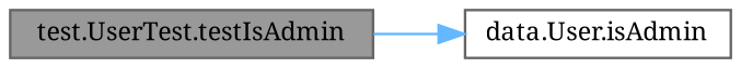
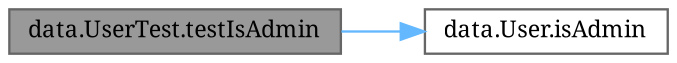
  digraph {
    rankdir=LR
    fontname="Noto Serif"
    node [fontname="Noto Serif" fontsize=10 shape=box style=filled]
-   n1 [color=gray40 fillcolor=grey60 fontcolor=black height=0.2 label="test.UserTest.testIsAdmin" width=0.4]
+   n1 [color=gray40 fillcolor=grey60 fontcolor=black height=0.2 label="data.UserTest.testIsAdmin" width=0.4]
    n2 [color=grey40 fillcolor=white height=0.2 label="data.User.isAdmin" width=0.4]
    n1 -> n2 [color=steelblue1 fontname="Noto Serif" fontsize=10 labelfontname=Helvetica labelfontsize=10 style=solid]
  }
